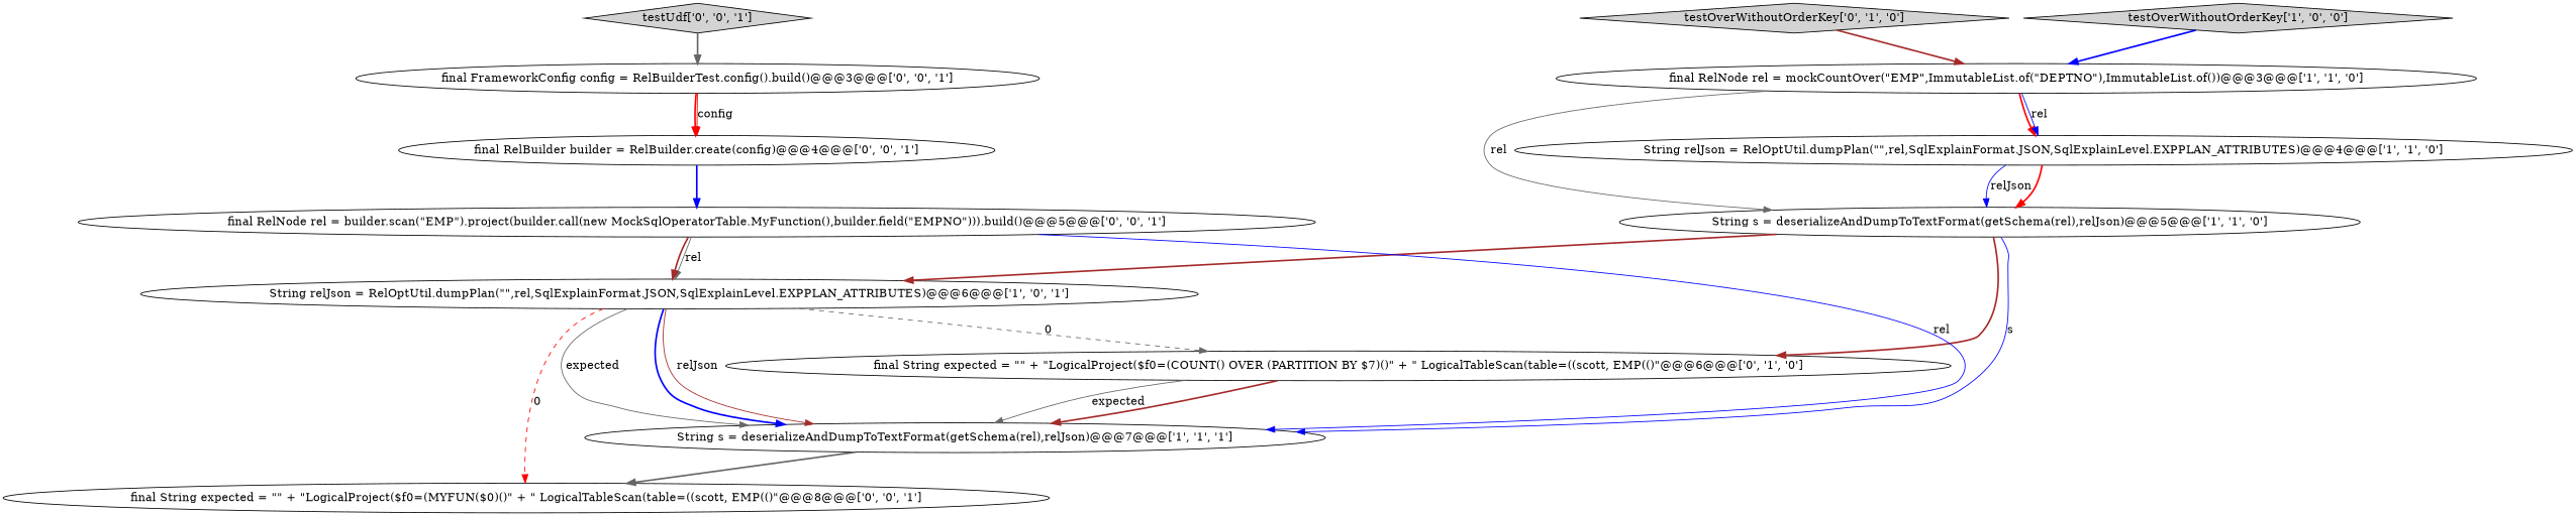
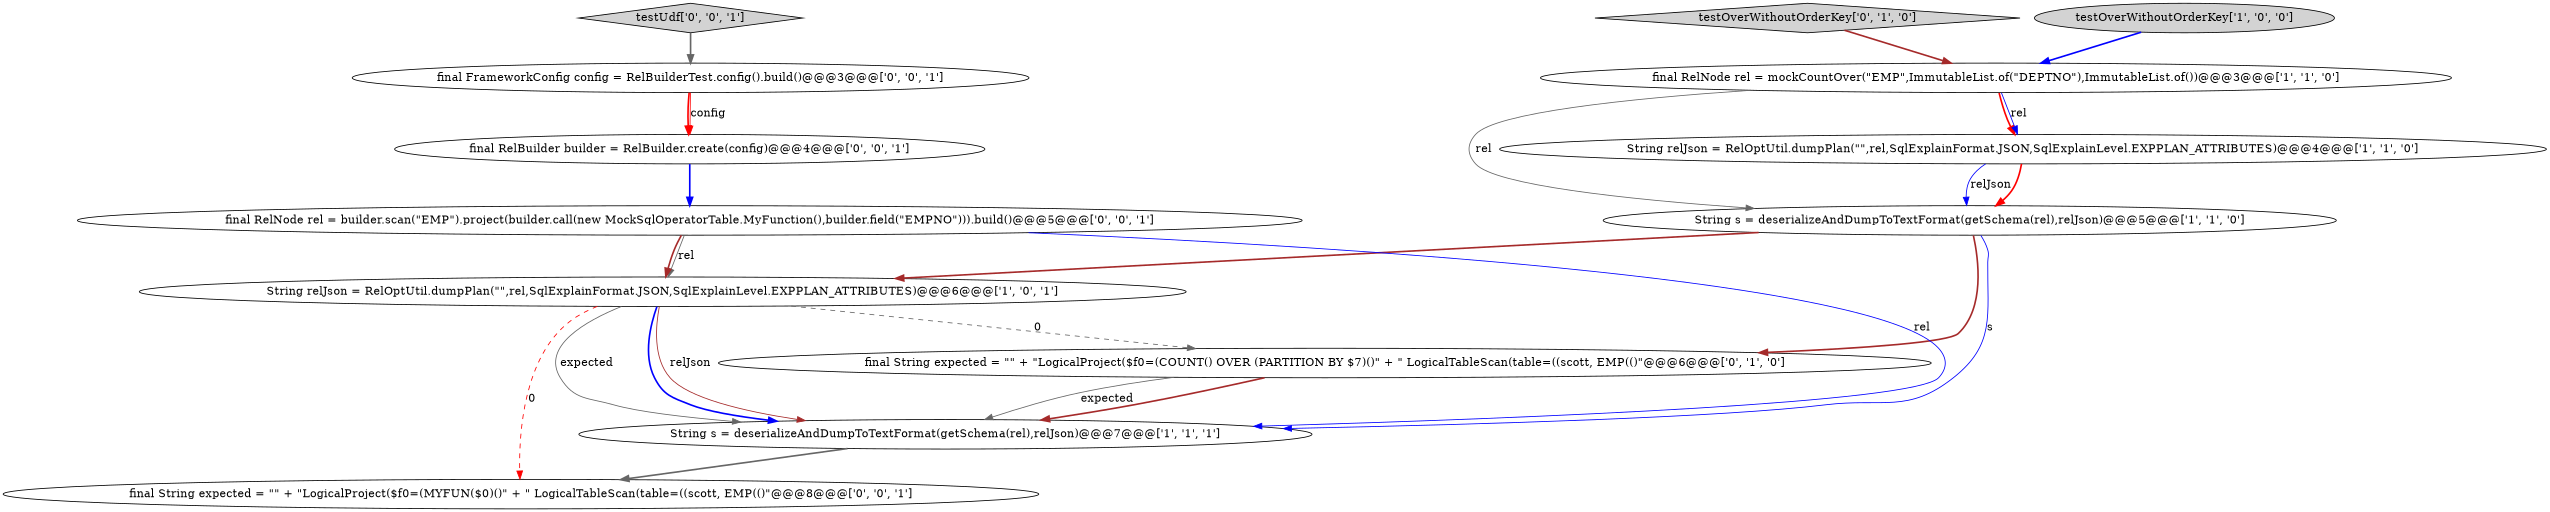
  digraph {
    node [fillcolor=white shape=ellipse style=filled]
    edge [color=blue style=bold]
    n1 [label="String s = deserializeAndDumpToTextFormat(getSchema(rel),relJson)@@@5@@@['1', '1', '0']"]
    n2 [label="final String expected = \"\" + \"LogicalProject($f0=(COUNT() OVER (PARTITION BY $7)()\" + \" LogicalTableScan(table=((scott, EMP(()\"@@@6@@@['0', '1', '0']"]
    n3 [label="String relJson = RelOptUtil.dumpPlan(\"\",rel,SqlExplainFormat.JSON,SqlExplainLevel.EXPPLAN_ATTRIBUTES)@@@6@@@['1', '0', '1']"]
    n4 [label="String s = deserializeAndDumpToTextFormat(getSchema(rel),relJson)@@@7@@@['1', '1', '1']"]
    n5 [label="final String expected = \"\" + \"LogicalProject($f0=(MYFUN($0)()\" + \" LogicalTableScan(table=((scott, EMP(()\"@@@8@@@['0', '0', '1']"]
    n6 [label="final RelNode rel = mockCountOver(\"EMP\",ImmutableList.of(\"DEPTNO\"),ImmutableList.of())@@@3@@@['1', '1', '0']"]
    n7 [label="String relJson = RelOptUtil.dumpPlan(\"\",rel,SqlExplainFormat.JSON,SqlExplainLevel.EXPPLAN_ATTRIBUTES)@@@4@@@['1', '1', '0']"]
    n8 [label="final FrameworkConfig config = RelBuilderTest.config().build()@@@3@@@['0', '0', '1']"]
    n9 [label="final RelBuilder builder = RelBuilder.create(config)@@@4@@@['0', '0', '1']"]
    n10 [label="final RelNode rel = builder.scan(\"EMP\").project(builder.call(new MockSqlOperatorTable.MyFunction(),builder.field(\"EMPNO\"))).build()@@@5@@@['0', '0', '1']"]
-   n11 [fillcolor=lightgray label="testOverWithoutOrderKey['1', '0', '0']" shape=diamond]
+   n11 [fillcolor=lightgray label="testOverWithoutOrderKey['1', '0', '0']"]
    n12 [fillcolor=lightgray label="testUdf['0', '0', '1']" shape=diamond]
    n13 [fillcolor=lightgray label="testOverWithoutOrderKey['0', '1', '0']" shape=diamond]
    n1 -> n2 [color=brown]
    n1 -> n3 [color=brown]
    n1 -> n4 [label=s style=solid]
    n2 -> n4 [color=gray40 label=expected style=solid]
    n2 -> n4 [color=brown]
    n3 -> n2 [color=gray40 label=0 style=dashed]
    n3 -> n4 [color=brown label=relJson style=solid]
    n3 -> n4 [color=gray40 label=expected style=solid]
    n3 -> n4
    n3 -> n5 [color=red label=0 style=dashed]
    n4 -> n5 [color=gray40]
    n6 -> n1 [color=gray40 label=rel style=solid]
    n6 -> n7 [color=red]
    n6 -> n7 [label=rel style=solid]
    n7 -> n1 [label=relJson style=solid]
    n7 -> n1 [color=red]
    n8 -> n9 [color=red]
    n8 -> n9 [color=red label=config style=solid]
    n9 -> n10
    n10 -> n3 [color=gray40 label=rel style=solid]
    n10 -> n3 [color=brown]
    n10 -> n4 [label=rel style=solid]
    n11 -> n6
    n12 -> n8 [color=gray40]
    n13 -> n6 [color=brown]
  }
